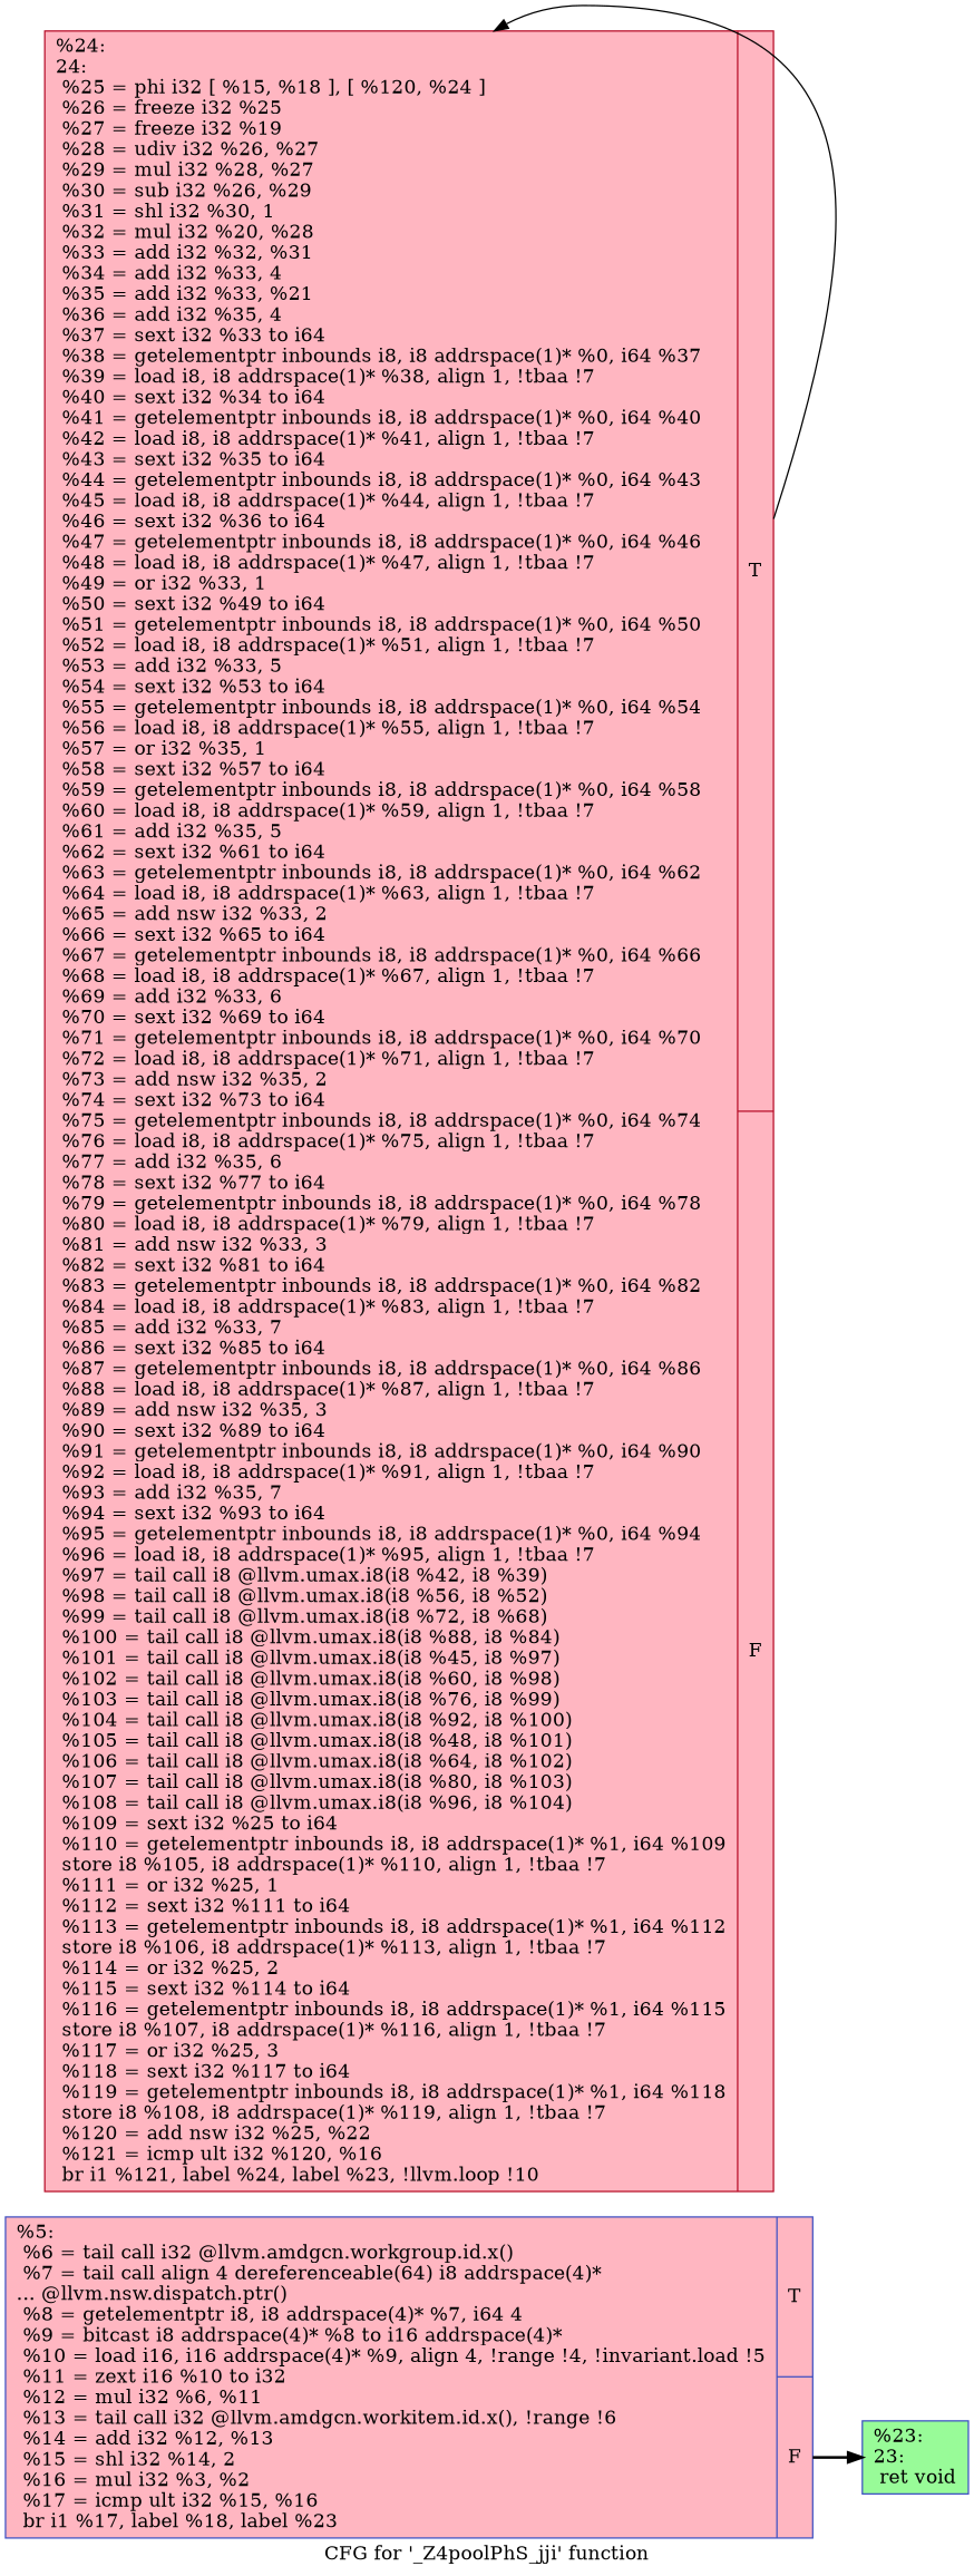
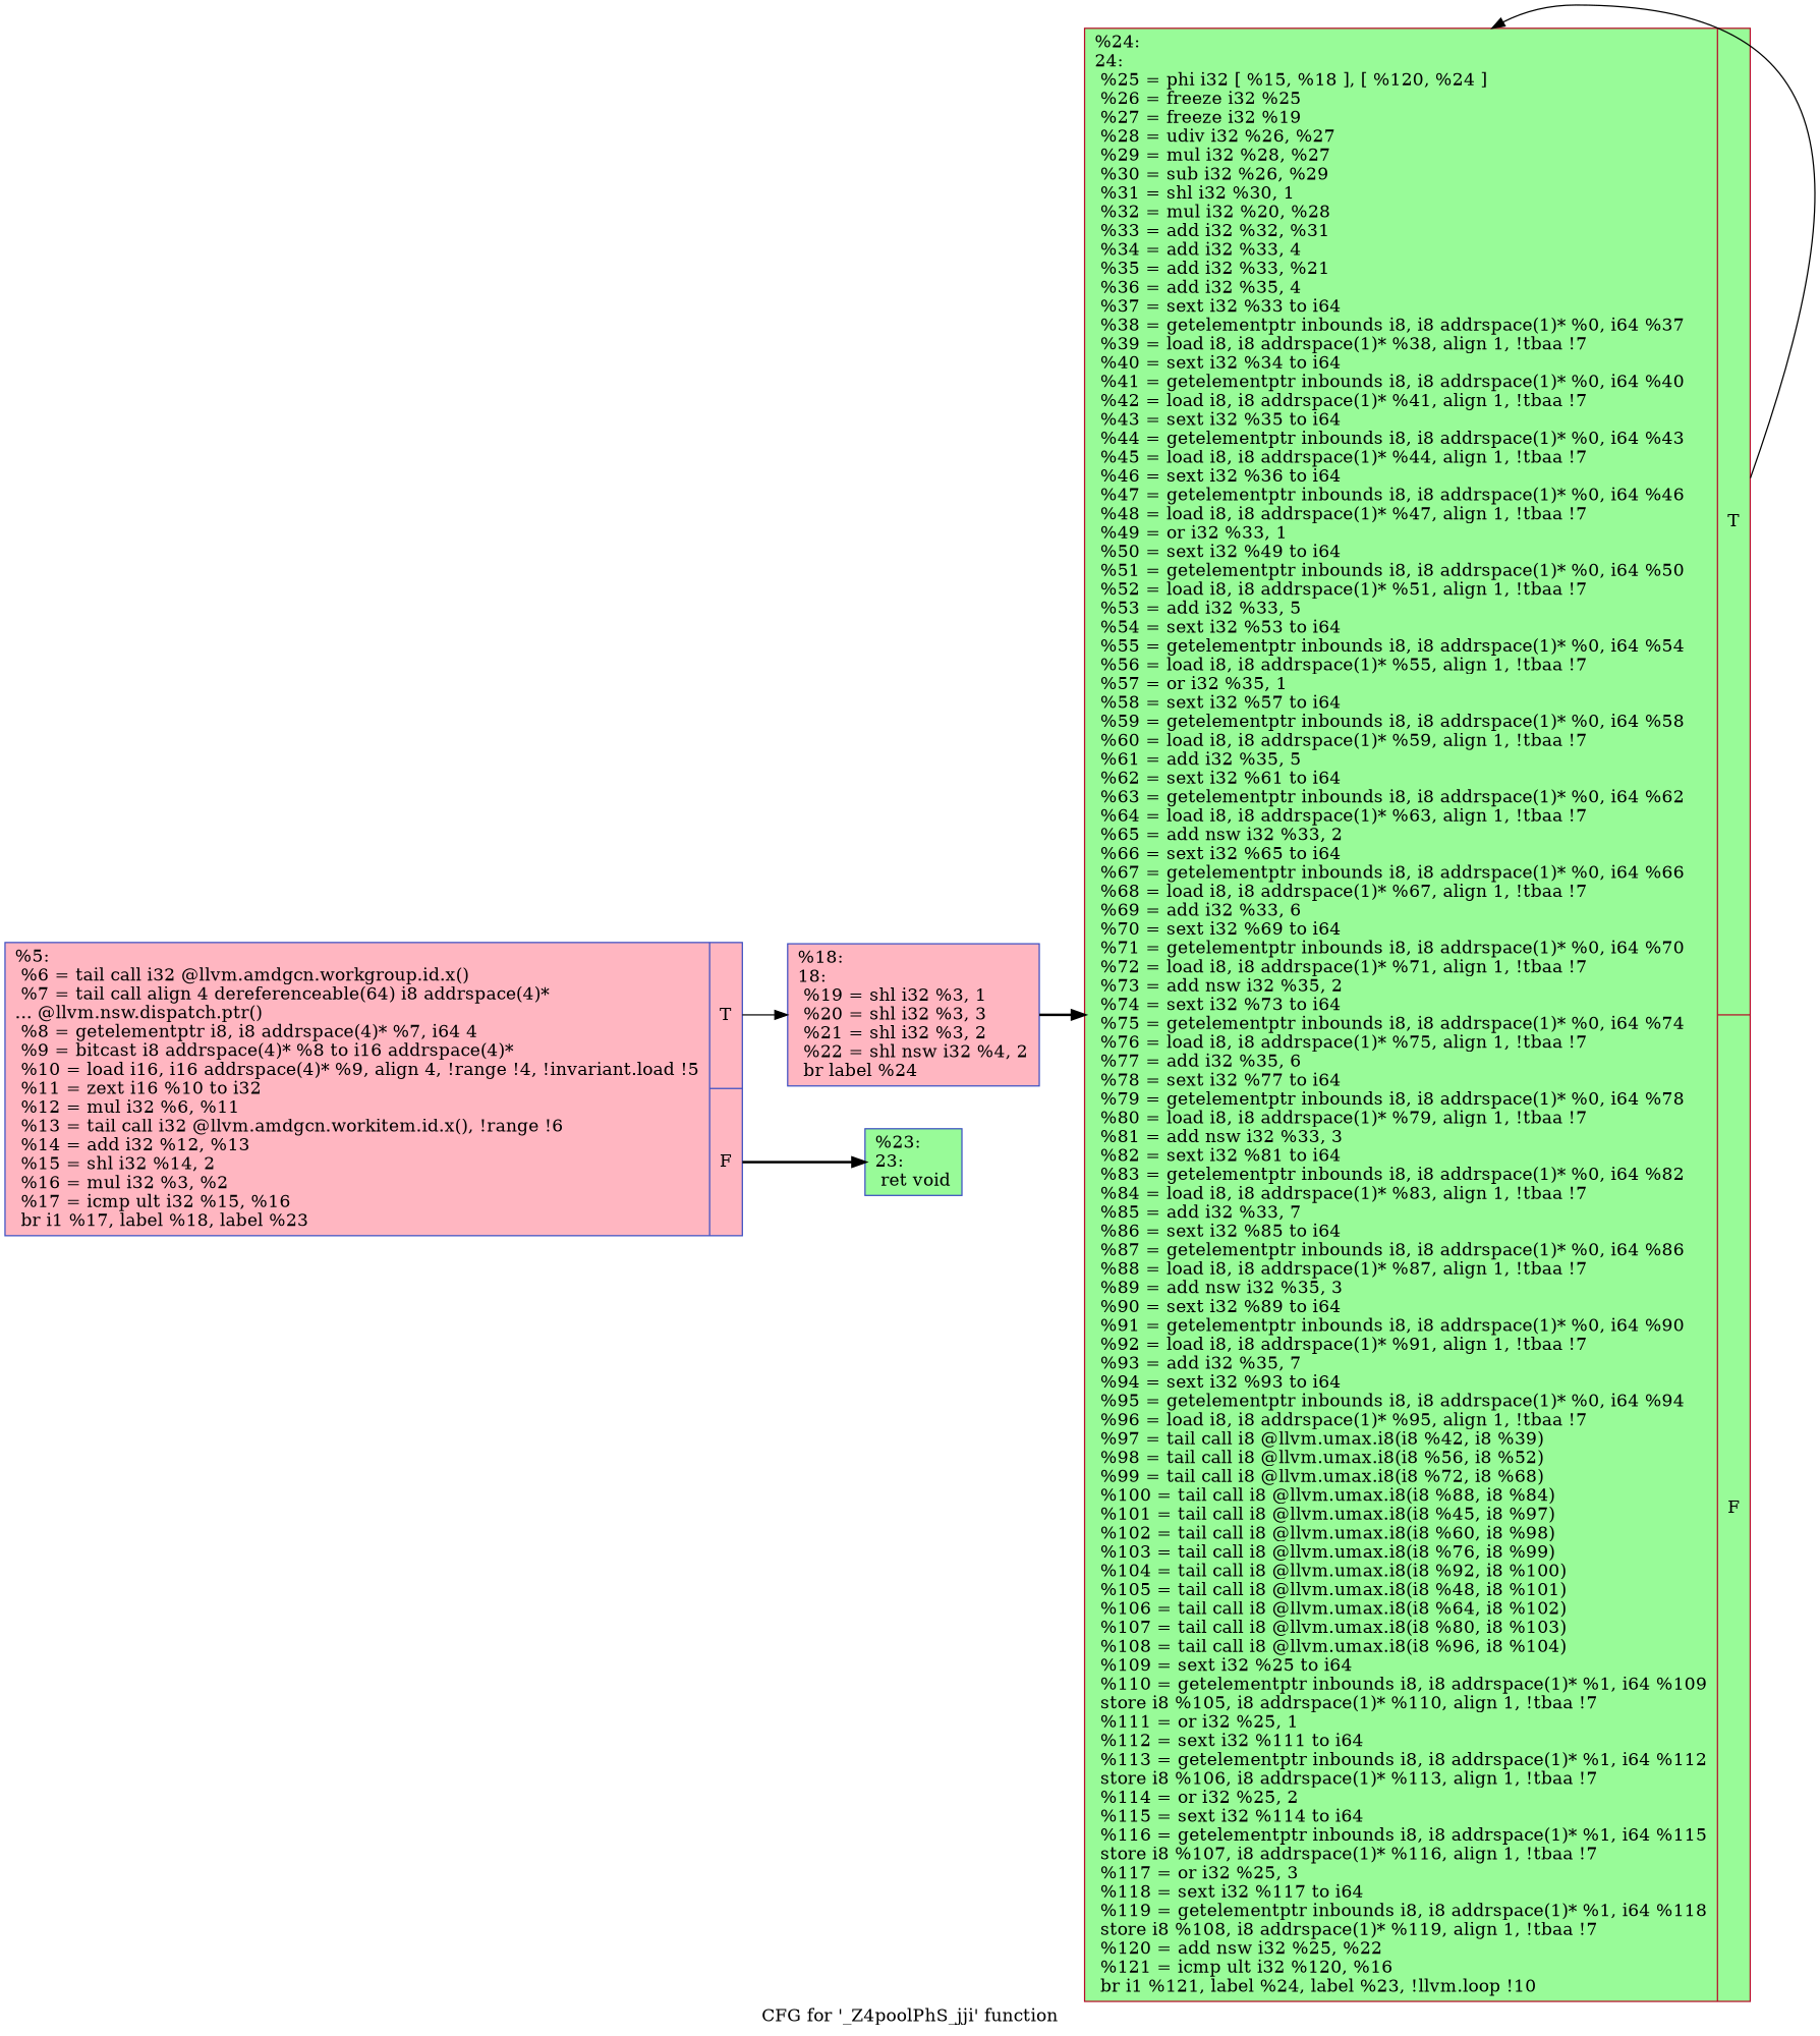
  digraph {
    label="CFG for '_Z4poolPhS_jji' function"
    rankdir=LR
    node [color="#3d50c3ff" fillcolor=lightpink shape=record style=filled]
    edge [style=solid tailport=s0]
    n1 [label="{%5:\l  %6 = tail call i32 @llvm.amdgcn.workgroup.id.x()\l  %7 = tail call align 4 dereferenceable(64) i8 addrspace(4)*\l... @llvm.nsw.dispatch.ptr()\l  %8 = getelementptr i8, i8 addrspace(4)* %7, i64 4\l  %9 = bitcast i8 addrspace(4)* %8 to i16 addrspace(4)*\l  %10 = load i16, i16 addrspace(4)* %9, align 4, !range !4, !invariant.load !5\l  %11 = zext i16 %10 to i32\l  %12 = mul i32 %6, %11\l  %13 = tail call i32 @llvm.amdgcn.workitem.id.x(), !range !6\l  %14 = add i32 %12, %13\l  %15 = shl i32 %14, 2\l  %16 = mul i32 %3, %2\l  %17 = icmp ult i32 %15, %16\l  br i1 %17, label %18, label %23\l|{<s0>T|<s1>F}}"]
+   n2 [label="{%18:\l18:                                               \l  %19 = shl i32 %3, 1\l  %20 = shl i32 %3, 3\l  %21 = shl i32 %3, 2\l  %22 = shl nsw i32 %4, 2\l  br label %24\l}"]
    n3 [fillcolor=palegreen label="{%23:\l23:                                               \l  ret void\l}"]
-   n4 [color="#b70d28ff" label="{%24:\l24:                                               \l  %25 = phi i32 [ %15, %18 ], [ %120, %24 ]\l  %26 = freeze i32 %25\l  %27 = freeze i32 %19\l  %28 = udiv i32 %26, %27\l  %29 = mul i32 %28, %27\l  %30 = sub i32 %26, %29\l  %31 = shl i32 %30, 1\l  %32 = mul i32 %20, %28\l  %33 = add i32 %32, %31\l  %34 = add i32 %33, 4\l  %35 = add i32 %33, %21\l  %36 = add i32 %35, 4\l  %37 = sext i32 %33 to i64\l  %38 = getelementptr inbounds i8, i8 addrspace(1)* %0, i64 %37\l  %39 = load i8, i8 addrspace(1)* %38, align 1, !tbaa !7\l  %40 = sext i32 %34 to i64\l  %41 = getelementptr inbounds i8, i8 addrspace(1)* %0, i64 %40\l  %42 = load i8, i8 addrspace(1)* %41, align 1, !tbaa !7\l  %43 = sext i32 %35 to i64\l  %44 = getelementptr inbounds i8, i8 addrspace(1)* %0, i64 %43\l  %45 = load i8, i8 addrspace(1)* %44, align 1, !tbaa !7\l  %46 = sext i32 %36 to i64\l  %47 = getelementptr inbounds i8, i8 addrspace(1)* %0, i64 %46\l  %48 = load i8, i8 addrspace(1)* %47, align 1, !tbaa !7\l  %49 = or i32 %33, 1\l  %50 = sext i32 %49 to i64\l  %51 = getelementptr inbounds i8, i8 addrspace(1)* %0, i64 %50\l  %52 = load i8, i8 addrspace(1)* %51, align 1, !tbaa !7\l  %53 = add i32 %33, 5\l  %54 = sext i32 %53 to i64\l  %55 = getelementptr inbounds i8, i8 addrspace(1)* %0, i64 %54\l  %56 = load i8, i8 addrspace(1)* %55, align 1, !tbaa !7\l  %57 = or i32 %35, 1\l  %58 = sext i32 %57 to i64\l  %59 = getelementptr inbounds i8, i8 addrspace(1)* %0, i64 %58\l  %60 = load i8, i8 addrspace(1)* %59, align 1, !tbaa !7\l  %61 = add i32 %35, 5\l  %62 = sext i32 %61 to i64\l  %63 = getelementptr inbounds i8, i8 addrspace(1)* %0, i64 %62\l  %64 = load i8, i8 addrspace(1)* %63, align 1, !tbaa !7\l  %65 = add nsw i32 %33, 2\l  %66 = sext i32 %65 to i64\l  %67 = getelementptr inbounds i8, i8 addrspace(1)* %0, i64 %66\l  %68 = load i8, i8 addrspace(1)* %67, align 1, !tbaa !7\l  %69 = add i32 %33, 6\l  %70 = sext i32 %69 to i64\l  %71 = getelementptr inbounds i8, i8 addrspace(1)* %0, i64 %70\l  %72 = load i8, i8 addrspace(1)* %71, align 1, !tbaa !7\l  %73 = add nsw i32 %35, 2\l  %74 = sext i32 %73 to i64\l  %75 = getelementptr inbounds i8, i8 addrspace(1)* %0, i64 %74\l  %76 = load i8, i8 addrspace(1)* %75, align 1, !tbaa !7\l  %77 = add i32 %35, 6\l  %78 = sext i32 %77 to i64\l  %79 = getelementptr inbounds i8, i8 addrspace(1)* %0, i64 %78\l  %80 = load i8, i8 addrspace(1)* %79, align 1, !tbaa !7\l  %81 = add nsw i32 %33, 3\l  %82 = sext i32 %81 to i64\l  %83 = getelementptr inbounds i8, i8 addrspace(1)* %0, i64 %82\l  %84 = load i8, i8 addrspace(1)* %83, align 1, !tbaa !7\l  %85 = add i32 %33, 7\l  %86 = sext i32 %85 to i64\l  %87 = getelementptr inbounds i8, i8 addrspace(1)* %0, i64 %86\l  %88 = load i8, i8 addrspace(1)* %87, align 1, !tbaa !7\l  %89 = add nsw i32 %35, 3\l  %90 = sext i32 %89 to i64\l  %91 = getelementptr inbounds i8, i8 addrspace(1)* %0, i64 %90\l  %92 = load i8, i8 addrspace(1)* %91, align 1, !tbaa !7\l  %93 = add i32 %35, 7\l  %94 = sext i32 %93 to i64\l  %95 = getelementptr inbounds i8, i8 addrspace(1)* %0, i64 %94\l  %96 = load i8, i8 addrspace(1)* %95, align 1, !tbaa !7\l  %97 = tail call i8 @llvm.umax.i8(i8 %42, i8 %39)\l  %98 = tail call i8 @llvm.umax.i8(i8 %56, i8 %52)\l  %99 = tail call i8 @llvm.umax.i8(i8 %72, i8 %68)\l  %100 = tail call i8 @llvm.umax.i8(i8 %88, i8 %84)\l  %101 = tail call i8 @llvm.umax.i8(i8 %45, i8 %97)\l  %102 = tail call i8 @llvm.umax.i8(i8 %60, i8 %98)\l  %103 = tail call i8 @llvm.umax.i8(i8 %76, i8 %99)\l  %104 = tail call i8 @llvm.umax.i8(i8 %92, i8 %100)\l  %105 = tail call i8 @llvm.umax.i8(i8 %48, i8 %101)\l  %106 = tail call i8 @llvm.umax.i8(i8 %64, i8 %102)\l  %107 = tail call i8 @llvm.umax.i8(i8 %80, i8 %103)\l  %108 = tail call i8 @llvm.umax.i8(i8 %96, i8 %104)\l  %109 = sext i32 %25 to i64\l  %110 = getelementptr inbounds i8, i8 addrspace(1)* %1, i64 %109\l  store i8 %105, i8 addrspace(1)* %110, align 1, !tbaa !7\l  %111 = or i32 %25, 1\l  %112 = sext i32 %111 to i64\l  %113 = getelementptr inbounds i8, i8 addrspace(1)* %1, i64 %112\l  store i8 %106, i8 addrspace(1)* %113, align 1, !tbaa !7\l  %114 = or i32 %25, 2\l  %115 = sext i32 %114 to i64\l  %116 = getelementptr inbounds i8, i8 addrspace(1)* %1, i64 %115\l  store i8 %107, i8 addrspace(1)* %116, align 1, !tbaa !7\l  %117 = or i32 %25, 3\l  %118 = sext i32 %117 to i64\l  %119 = getelementptr inbounds i8, i8 addrspace(1)* %1, i64 %118\l  store i8 %108, i8 addrspace(1)* %119, align 1, !tbaa !7\l  %120 = add nsw i32 %25, %22\l  %121 = icmp ult i32 %120, %16\l  br i1 %121, label %24, label %23, !llvm.loop !10\l|{<s0>T|<s1>F}}"]
+   n4 [color="#b70d28ff" fillcolor=palegreen label="{%24:\l24:                                               \l  %25 = phi i32 [ %15, %18 ], [ %120, %24 ]\l  %26 = freeze i32 %25\l  %27 = freeze i32 %19\l  %28 = udiv i32 %26, %27\l  %29 = mul i32 %28, %27\l  %30 = sub i32 %26, %29\l  %31 = shl i32 %30, 1\l  %32 = mul i32 %20, %28\l  %33 = add i32 %32, %31\l  %34 = add i32 %33, 4\l  %35 = add i32 %33, %21\l  %36 = add i32 %35, 4\l  %37 = sext i32 %33 to i64\l  %38 = getelementptr inbounds i8, i8 addrspace(1)* %0, i64 %37\l  %39 = load i8, i8 addrspace(1)* %38, align 1, !tbaa !7\l  %40 = sext i32 %34 to i64\l  %41 = getelementptr inbounds i8, i8 addrspace(1)* %0, i64 %40\l  %42 = load i8, i8 addrspace(1)* %41, align 1, !tbaa !7\l  %43 = sext i32 %35 to i64\l  %44 = getelementptr inbounds i8, i8 addrspace(1)* %0, i64 %43\l  %45 = load i8, i8 addrspace(1)* %44, align 1, !tbaa !7\l  %46 = sext i32 %36 to i64\l  %47 = getelementptr inbounds i8, i8 addrspace(1)* %0, i64 %46\l  %48 = load i8, i8 addrspace(1)* %47, align 1, !tbaa !7\l  %49 = or i32 %33, 1\l  %50 = sext i32 %49 to i64\l  %51 = getelementptr inbounds i8, i8 addrspace(1)* %0, i64 %50\l  %52 = load i8, i8 addrspace(1)* %51, align 1, !tbaa !7\l  %53 = add i32 %33, 5\l  %54 = sext i32 %53 to i64\l  %55 = getelementptr inbounds i8, i8 addrspace(1)* %0, i64 %54\l  %56 = load i8, i8 addrspace(1)* %55, align 1, !tbaa !7\l  %57 = or i32 %35, 1\l  %58 = sext i32 %57 to i64\l  %59 = getelementptr inbounds i8, i8 addrspace(1)* %0, i64 %58\l  %60 = load i8, i8 addrspace(1)* %59, align 1, !tbaa !7\l  %61 = add i32 %35, 5\l  %62 = sext i32 %61 to i64\l  %63 = getelementptr inbounds i8, i8 addrspace(1)* %0, i64 %62\l  %64 = load i8, i8 addrspace(1)* %63, align 1, !tbaa !7\l  %65 = add nsw i32 %33, 2\l  %66 = sext i32 %65 to i64\l  %67 = getelementptr inbounds i8, i8 addrspace(1)* %0, i64 %66\l  %68 = load i8, i8 addrspace(1)* %67, align 1, !tbaa !7\l  %69 = add i32 %33, 6\l  %70 = sext i32 %69 to i64\l  %71 = getelementptr inbounds i8, i8 addrspace(1)* %0, i64 %70\l  %72 = load i8, i8 addrspace(1)* %71, align 1, !tbaa !7\l  %73 = add nsw i32 %35, 2\l  %74 = sext i32 %73 to i64\l  %75 = getelementptr inbounds i8, i8 addrspace(1)* %0, i64 %74\l  %76 = load i8, i8 addrspace(1)* %75, align 1, !tbaa !7\l  %77 = add i32 %35, 6\l  %78 = sext i32 %77 to i64\l  %79 = getelementptr inbounds i8, i8 addrspace(1)* %0, i64 %78\l  %80 = load i8, i8 addrspace(1)* %79, align 1, !tbaa !7\l  %81 = add nsw i32 %33, 3\l  %82 = sext i32 %81 to i64\l  %83 = getelementptr inbounds i8, i8 addrspace(1)* %0, i64 %82\l  %84 = load i8, i8 addrspace(1)* %83, align 1, !tbaa !7\l  %85 = add i32 %33, 7\l  %86 = sext i32 %85 to i64\l  %87 = getelementptr inbounds i8, i8 addrspace(1)* %0, i64 %86\l  %88 = load i8, i8 addrspace(1)* %87, align 1, !tbaa !7\l  %89 = add nsw i32 %35, 3\l  %90 = sext i32 %89 to i64\l  %91 = getelementptr inbounds i8, i8 addrspace(1)* %0, i64 %90\l  %92 = load i8, i8 addrspace(1)* %91, align 1, !tbaa !7\l  %93 = add i32 %35, 7\l  %94 = sext i32 %93 to i64\l  %95 = getelementptr inbounds i8, i8 addrspace(1)* %0, i64 %94\l  %96 = load i8, i8 addrspace(1)* %95, align 1, !tbaa !7\l  %97 = tail call i8 @llvm.umax.i8(i8 %42, i8 %39)\l  %98 = tail call i8 @llvm.umax.i8(i8 %56, i8 %52)\l  %99 = tail call i8 @llvm.umax.i8(i8 %72, i8 %68)\l  %100 = tail call i8 @llvm.umax.i8(i8 %88, i8 %84)\l  %101 = tail call i8 @llvm.umax.i8(i8 %45, i8 %97)\l  %102 = tail call i8 @llvm.umax.i8(i8 %60, i8 %98)\l  %103 = tail call i8 @llvm.umax.i8(i8 %76, i8 %99)\l  %104 = tail call i8 @llvm.umax.i8(i8 %92, i8 %100)\l  %105 = tail call i8 @llvm.umax.i8(i8 %48, i8 %101)\l  %106 = tail call i8 @llvm.umax.i8(i8 %64, i8 %102)\l  %107 = tail call i8 @llvm.umax.i8(i8 %80, i8 %103)\l  %108 = tail call i8 @llvm.umax.i8(i8 %96, i8 %104)\l  %109 = sext i32 %25 to i64\l  %110 = getelementptr inbounds i8, i8 addrspace(1)* %1, i64 %109\l  store i8 %105, i8 addrspace(1)* %110, align 1, !tbaa !7\l  %111 = or i32 %25, 1\l  %112 = sext i32 %111 to i64\l  %113 = getelementptr inbounds i8, i8 addrspace(1)* %1, i64 %112\l  store i8 %106, i8 addrspace(1)* %113, align 1, !tbaa !7\l  %114 = or i32 %25, 2\l  %115 = sext i32 %114 to i64\l  %116 = getelementptr inbounds i8, i8 addrspace(1)* %1, i64 %115\l  store i8 %107, i8 addrspace(1)* %116, align 1, !tbaa !7\l  %117 = or i32 %25, 3\l  %118 = sext i32 %117 to i64\l  %119 = getelementptr inbounds i8, i8 addrspace(1)* %1, i64 %118\l  store i8 %108, i8 addrspace(1)* %119, align 1, !tbaa !7\l  %120 = add nsw i32 %25, %22\l  %121 = icmp ult i32 %120, %16\l  br i1 %121, label %24, label %23, !llvm.loop !10\l|{<s0>T|<s1>F}}"]
+   n1 -> n2
    n1 -> n3 [style=bold tailport=s1]
+   n2 -> n4 [style=bold]
    n4 -> n4
  }
